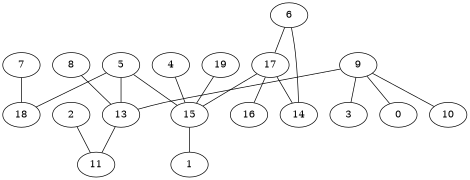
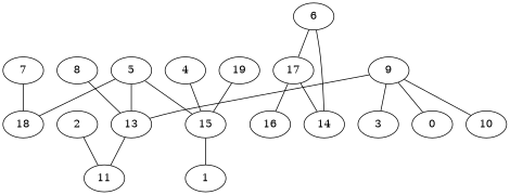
  digraph {
    edge [color=black dir=none]
    8
    13
    11
    4
    15
    1
    14
    2
    5
    18
    7
    17
    16
    9
    3
    0
    10
    6
    19
    subgraph sub_1 {
      8
      13
      11
      4
      15
      1
      14
      2
      5
      18
      7
      17
      16
      9
      3
      0
      10
      6
      19
    }
    8 -> 13
    13 -> 11
    4 -> 15
    15 -> 1
    2 -> 11
    5 -> 13
    5 -> 15
    5 -> 18
    7 -> 18
-   17 -> 15
    17 -> 14
    17 -> 16
    9 -> 13
    9 -> 3
    9 -> 0
    9 -> 10
    6 -> 14
    6 -> 17
    19 -> 15
  }
